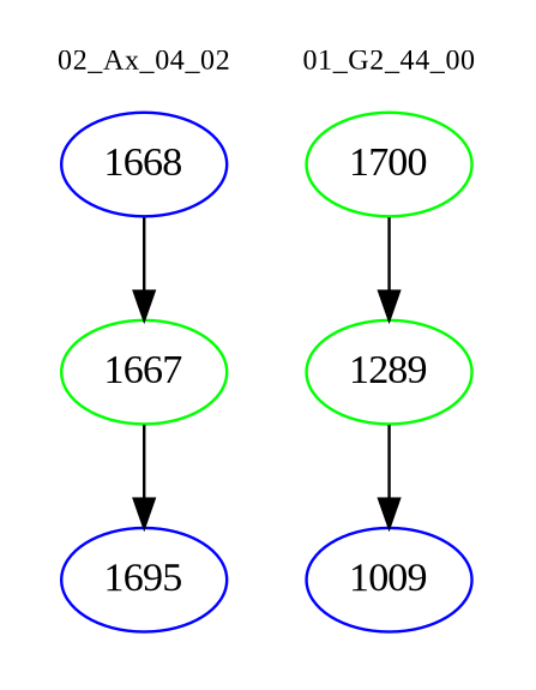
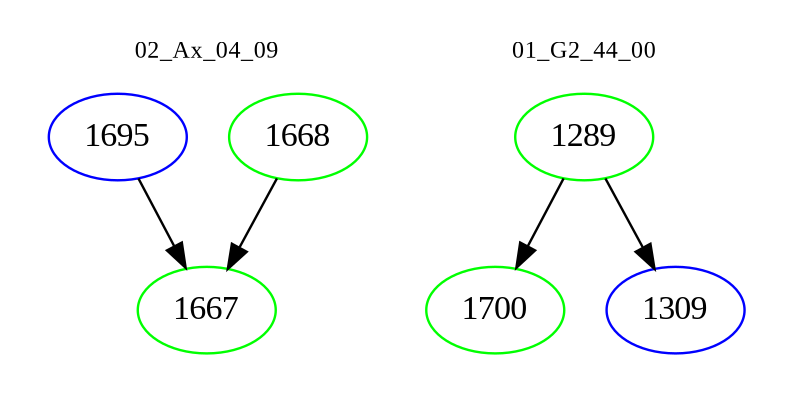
  digraph {
    fontname="Liberation Serif"
    node [color=green fontname="Liberation Serif"]
    edge [color=black fontname="Liberation Serif"]
-   n1 [color=blue label=1668]
+   n1 [label=1668]
    n2 [label=1667]
    n3 [color=blue label=1695]
    n4 [label=1700]
    n5 [label=1289]
-   n6 [color=blue label=1009]
+   n6 [color=blue label=1309]
    subgraph cluster_1 {
      color=white
      fontsize=10
-     label="02_Ax_04_02"
+     label="02_Ax_04_09"
      n1
      n2
      n3
    }
    subgraph cluster_2 {
      color=white
      fontsize=10
      label="01_G2_44_00"
      n4
      n5
      n6
    }
    n1 -> n2
-   n2 -> n3
-   n4 -> n5
+   n3 -> n2
+   n5 -> n4
    n5 -> n6
  }
